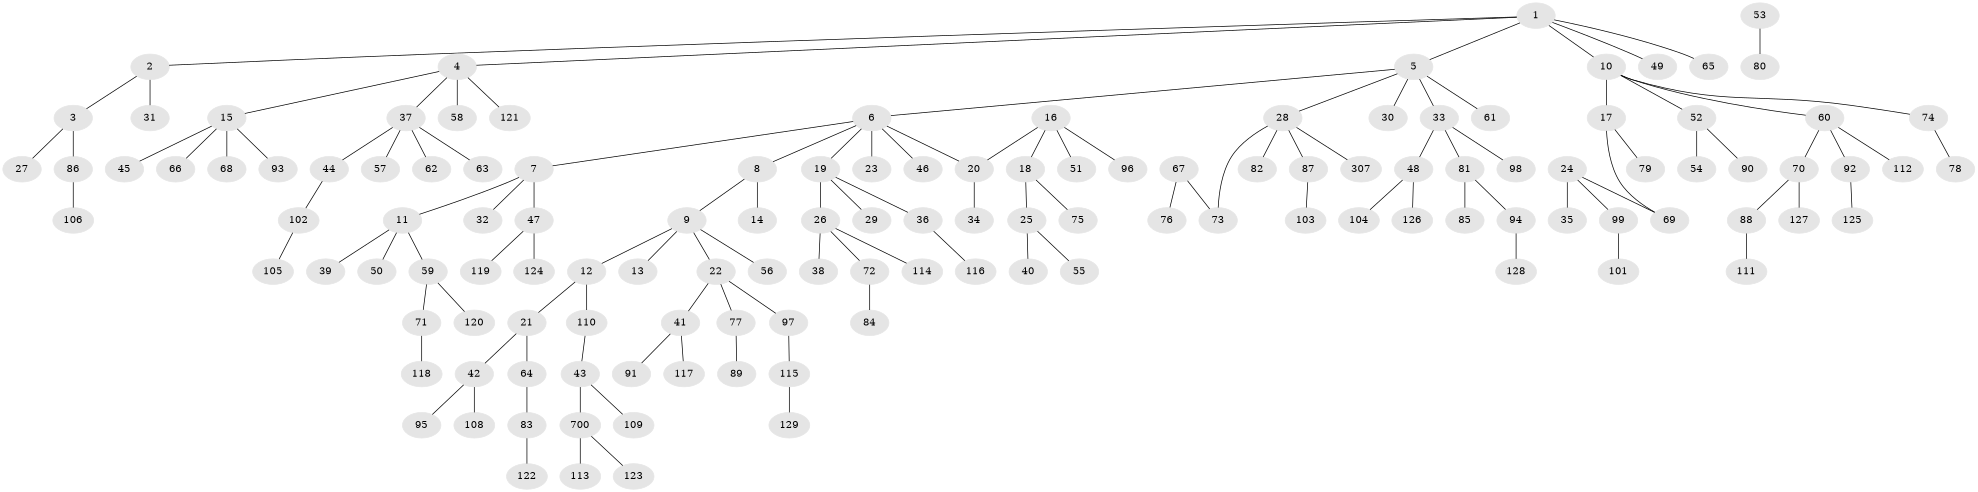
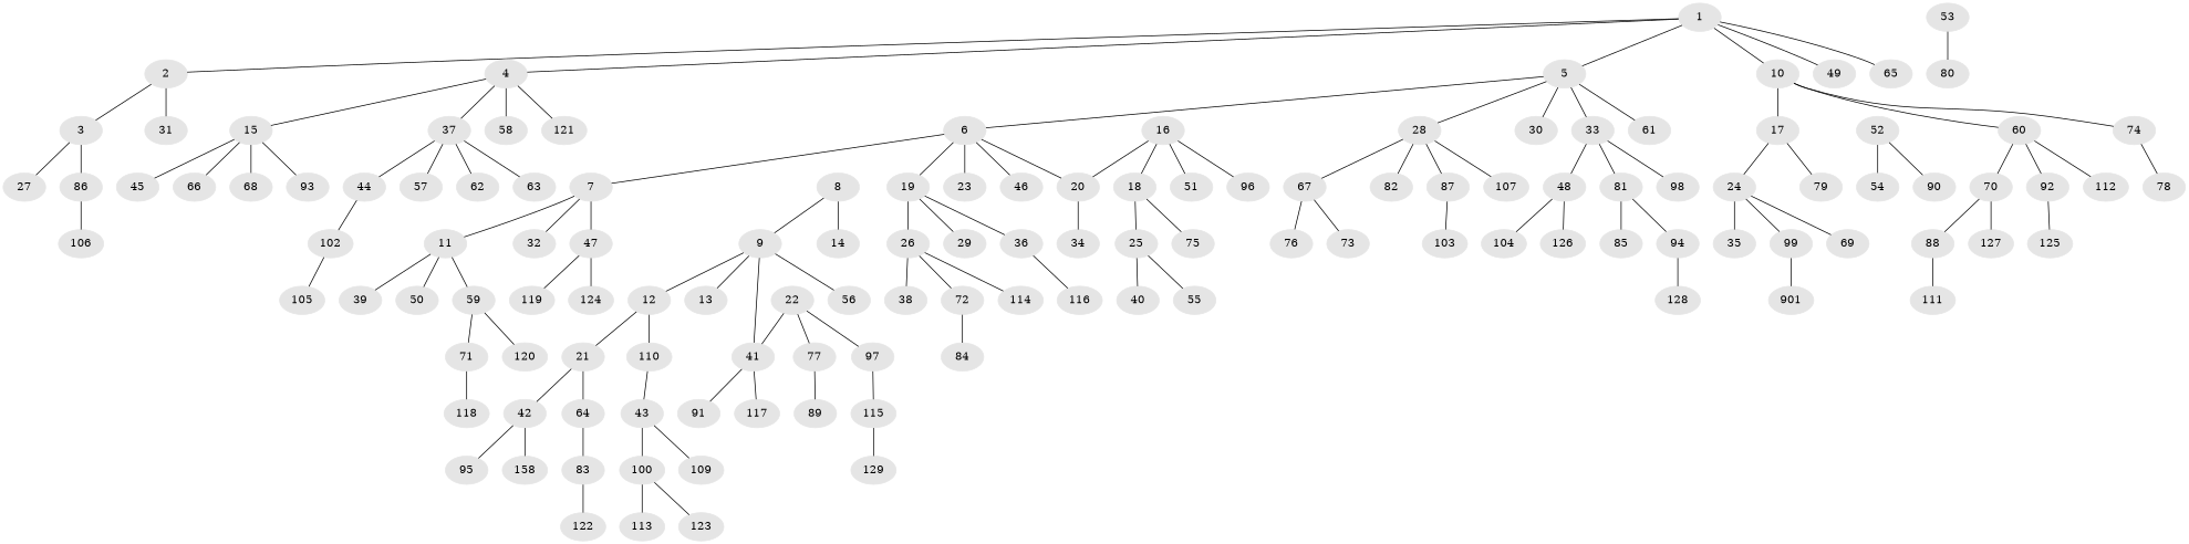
  graph {
    node [color=gray90 style=filled]
    1
    2
    4
    5
    10
    49
    65
    3
    31
    15
    37
    58
    121
    6
    28
    30
    33
    61
    17
    52
    60
    74
    27
    86
    53
    80
    106
    45
    66
    68
    93
    44
    57
    62
    63
    7
    8
    19
    23
    46
    20
    67
    82
    87
-   107 [label=307]
+   107
    48
    81
    98
    11
    32
    47
    9
    14
    16
    18
    51
    96
    26
    29
    36
    39
    50
    59
    119
    124
    12
    13
    22
    56
    21
    110
    41
    77
    97
    24
    79
    54
    90
    70
    92
    112
    78
    71
    120
    42
    64
    43
-   100 [label=700]
+   100
    109
    25
    75
    34
    35
    69
    99
    40
    55
    38
    72
    114
    116
    95
-   108
+   108 [label=158]
    83
    91
    117
    89
    115
-   101
+   101 [label=901]
    84
    76
    73
    103
    104
    126
    85
    94
    102
    113
    123
    105
    118
    88
    127
    125
    122
    111
    128
    129
    1 -- 2
    1 -- 4
    1 -- 5
    1 -- 10
    1 -- 49
    1 -- 65
    2 -- 3
    2 -- 31
    4 -- 15
    4 -- 37
    4 -- 58
    4 -- 121
    5 -- 6
    5 -- 28
    5 -- 30
    5 -- 33
    5 -- 61
    10 -- 17
-   10 -- 52
    10 -- 60
    10 -- 74
    3 -- 27
    3 -- 86
    15 -- 45
    15 -- 66
    15 -- 68
    15 -- 93
    37 -- 44
    37 -- 57
    37 -- 62
    37 -- 63
    6 -- 7
-   6 -- 8
    6 -- 19
    6 -- 23
    6 -- 46
    6 -- 20
-   28 -- 73
+   28 -- 67
    28 -- 82
    28 -- 87
    28 -- 107
    33 -- 48
    33 -- 81
    33 -- 98
-   17 -- 69
+   17 -- 24
    17 -- 79
    52 -- 54
    52 -- 90
    60 -- 70
    60 -- 92
    60 -- 112
    74 -- 78
    86 -- 106
    53 -- 80
    44 -- 102
    7 -- 11
    7 -- 32
    7 -- 47
    8 -- 9
    8 -- 14
    19 -- 26
    19 -- 29
    19 -- 36
    20 -- 34
    67 -- 76
    67 -- 73
    87 -- 103
    48 -- 104
    48 -- 126
    81 -- 85
    81 -- 94
    11 -- 39
    11 -- 50
    11 -- 59
    47 -- 119
    47 -- 124
    9 -- 12
    9 -- 13
-   9 -- 22
+   9 -- 41
    9 -- 56
    16 -- 20
    16 -- 18
    16 -- 51
    16 -- 96
    18 -- 25
    18 -- 75
    26 -- 38
    26 -- 72
    26 -- 114
    36 -- 116
    59 -- 71
    59 -- 120
    12 -- 21
    12 -- 110
    22 -- 41
    22 -- 77
    22 -- 97
    21 -- 42
    21 -- 64
    110 -- 43
    41 -- 91
    41 -- 117
    77 -- 89
    97 -- 115
    24 -- 35
    24 -- 69
    24 -- 99
    70 -- 88
    70 -- 127
    92 -- 125
    71 -- 118
    42 -- 95
    42 -- 108
    64 -- 83
    43 -- 100
    43 -- 109
    100 -- 113
    100 -- 123
    25 -- 40
    25 -- 55
    99 -- 101
    72 -- 84
    83 -- 122
    115 -- 129
    94 -- 128
    102 -- 105
    88 -- 111
  }
